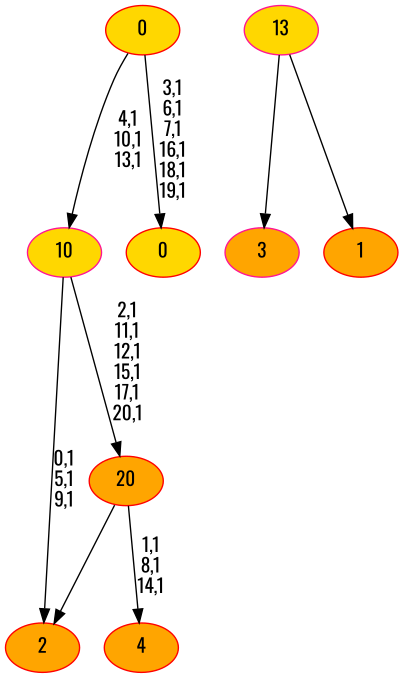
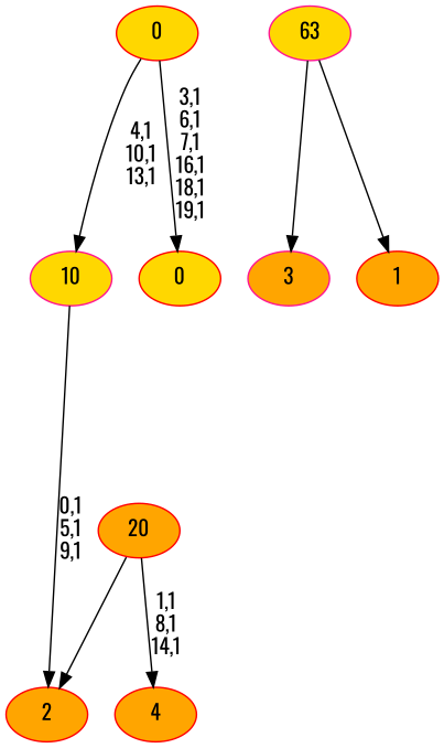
  digraph {
    fontname=Oswald
    node [color=red fillcolor=orange fontname=Oswald style=filled]
    edge [fontname=Oswald]
    n1 [label=4]
    n2 [color=deeppink label=3]
    n3 [label=2]
    20
    n5 [label=1]
-   13 [color=deeppink fillcolor=gold]
+   13 [color=deeppink fillcolor=gold label=63]
    10 [color=deeppink fillcolor=gold]
    n8 [fillcolor=gold label=0]
    0 [fillcolor=gold]
    20 -> n1 [label="1,1\n8,1\n14,1"]
    20 -> n3
    13 -> n2
    13 -> n5
    10 -> n3 [label="0,1\n5,1\n9,1"]
-   10 -> 20 [label="2,1\n11,1\n12,1\n15,1\n17,1\n20,1"]
    0 -> 10 [label="4,1\n10,1\n13,1"]
    0 -> n8 [label="3,1\n6,1\n7,1\n16,1\n18,1\n19,1"]
  }
